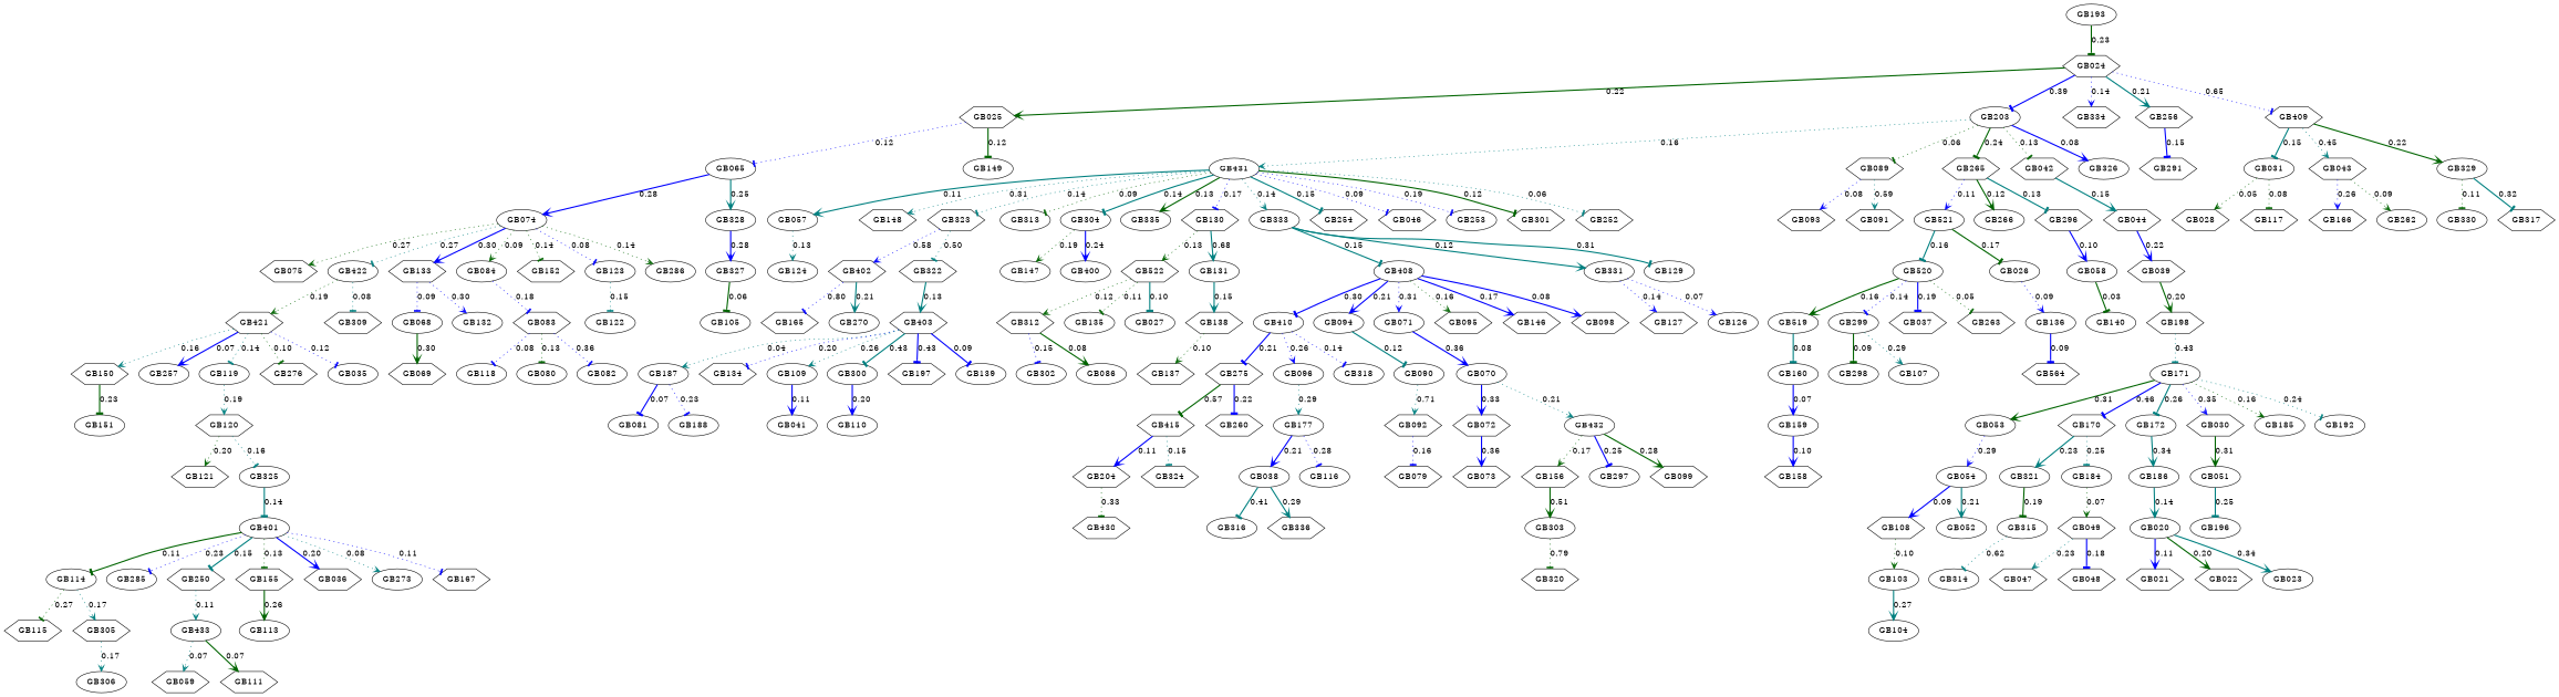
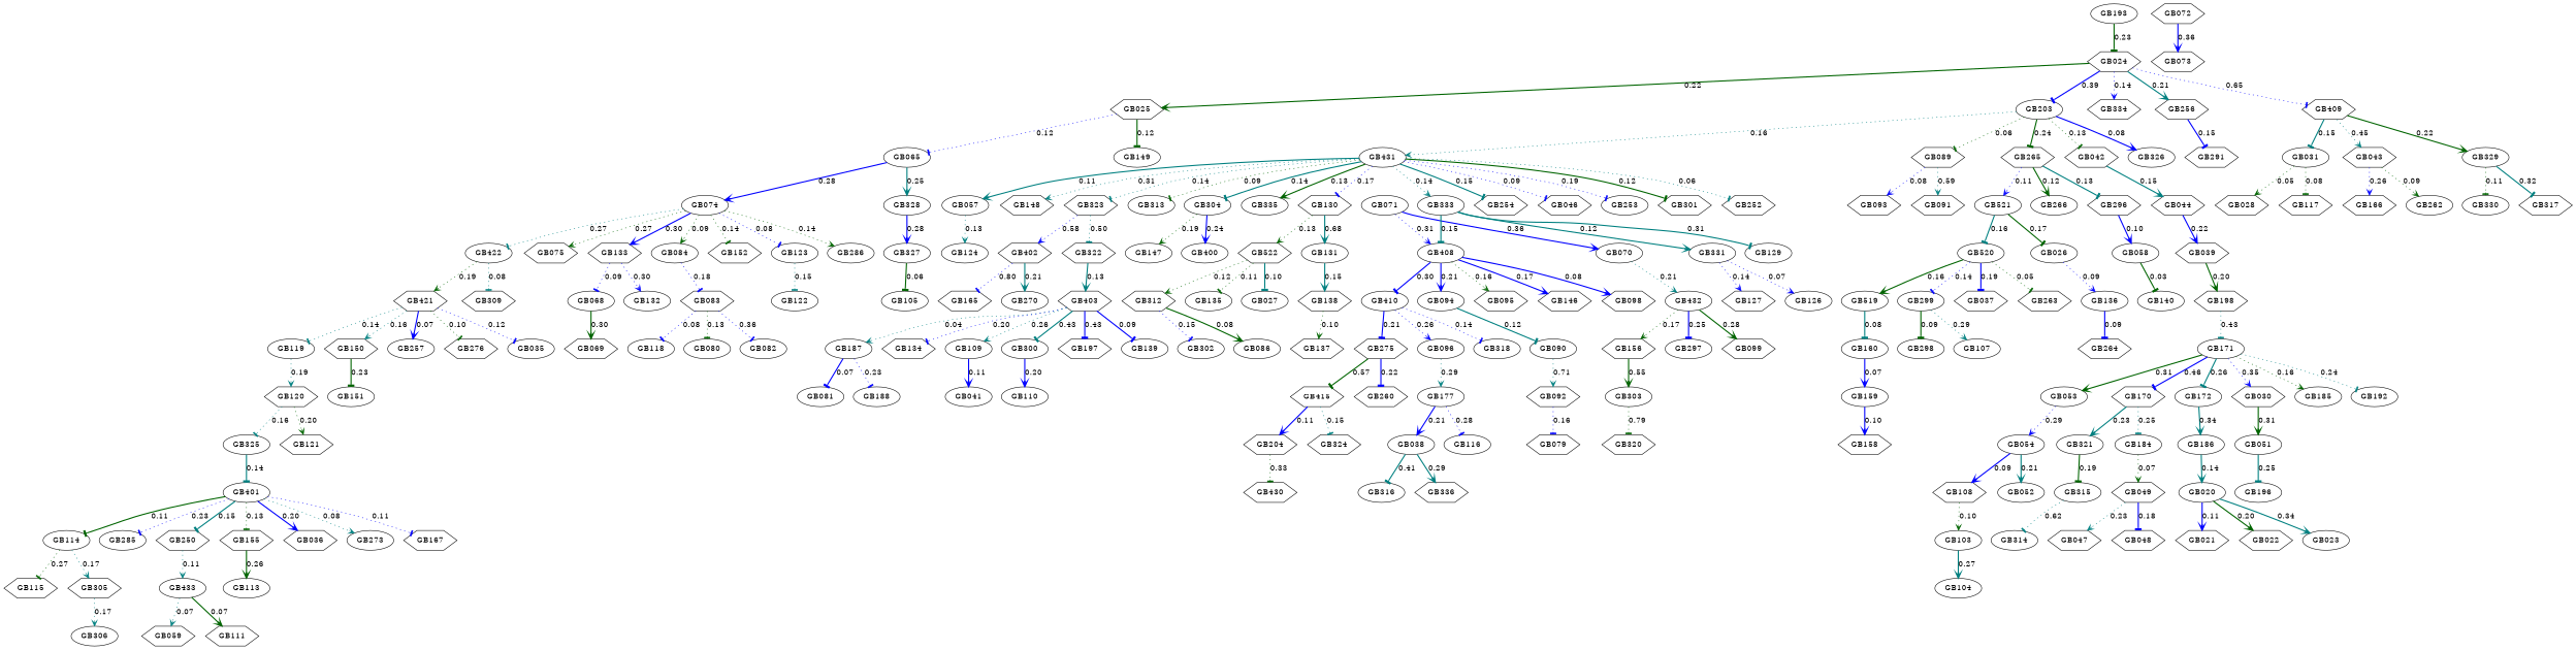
  digraph {
    node [shape=ellipse]
    edge [arrowhead=vee color=blue style=dotted]
    GB115 [shape=hexagon]
    GB114
    GB305 [shape=hexagon]
    GB306
    GB275 [shape=hexagon]
    GB410
    GB096
    GB318
    GB415 [shape=hexagon]
    GB260 [shape=hexagon]
    GB177
    GB204 [shape=hexagon]
    GB324 [shape=hexagon]
    GB058
    GB140
    GB108 [shape=hexagon]
    GB103
    GB104
    GB025 [shape=hexagon]
    GB065
    GB149
    GB074
    GB328
    GB075 [shape=hexagon]
    GB422
    GB133 [shape=hexagon]
    GB084
    GB152 [shape=hexagon]
    GB123
    GB286
    GB327
    GB421 [shape=hexagon]
    GB309 [shape=hexagon]
    GB068
    GB132
    GB083 [shape=hexagon]
    GB122
    GB156 [shape=hexagon]
    GB303
    GB320 [shape=hexagon]
    GB171
    GB053
    GB170 [shape=hexagon]
    GB172
    GB030 [shape=hexagon]
    GB185
    GB192
    GB054
    GB321
    GB184
    GB186
    GB051
    GB052
    GB150 [shape=hexagon]
    GB257
    GB119
    GB276 [shape=hexagon]
    GB035
    GB151
    GB120 [shape=hexagon]
    GB521
    GB520
    GB026
    GB519
    GB299
    GB037 [shape=hexagon]
    GB263 [shape=hexagon]
    GB136
    GB160
    GB298
    GB107
    GB118
    GB080
    GB082
    GB094
    GB090
    GB092 [shape=hexagon]
    GB079 [shape=hexagon]
    GB315
    GB049 [shape=hexagon]
    GB314
    GB159
    GB158 [shape=hexagon]
    GB401
    GB285
    GB250 [shape=hexagon]
    GB155 [shape=hexagon]
    GB036 [shape=hexagon]
    GB273
    GB167 [shape=hexagon]
    GB433
    GB113
    GB069 [shape=hexagon]
    GB057
    GB124
    GB071
    GB070
    GB072 [shape=hexagon]
    GB432
    GB073 [shape=hexagon]
    GB297
    GB099 [shape=hexagon]
    GB408
    GB095 [shape=hexagon]
    GB146 [shape=hexagon]
    GB098 [shape=hexagon]
    GB105
    GB024 [shape=hexagon]
    GB203
    GB334 [shape=hexagon]
    GB256 [shape=hexagon]
    GB409 [shape=hexagon]
    GB431
    GB089 [shape=hexagon]
    GB265 [shape=hexagon]
    GB042 [shape=hexagon]
    GB326
    GB291 [shape=hexagon]
    GB031
    GB043 [shape=hexagon]
    GB329
    GB148 [shape=hexagon]
    GB323 [shape=hexagon]
    GB313
    GB304
    GB335
    GB130 [shape=hexagon]
    GB333
    GB254 [shape=hexagon]
    GB046 [shape=hexagon]
    GB253
    GB301 [shape=hexagon]
    GB252 [shape=hexagon]
    GB093 [shape=hexagon]
    GB091 [shape=hexagon]
    GB266
    GB296 [shape=hexagon]
    GB044 [shape=hexagon]
    GB038
    GB116
    GB316
    GB336 [shape=hexagon]
    GB522 [shape=hexagon]
    GB312 [shape=hexagon]
    GB135
    GB027
    GB302
    GB086
    GB187
    GB081
    GB188
    GB402 [shape=hexagon]
    GB322 [shape=hexagon]
    GB147
    GB400
    GB131
    GB331
    GB129
    GB165 [shape=hexagon]
    GB270
    GB127 [shape=hexagon]
    GB126
    GB021 [shape=hexagon]
    GB020
    GB022 [shape=hexagon]
    GB023
    GB028 [shape=hexagon]
    GB117 [shape=hexagon]
    GB166 [shape=hexagon]
    GB262
    GB196
    GB430 [shape=hexagon]
    GB059 [shape=hexagon]
    GB111 [shape=hexagon]
    GB330
    GB317 [shape=hexagon]
    GB047 [shape=hexagon]
    GB048 [shape=hexagon]
    GB403 [shape=hexagon]
    GB134 [shape=hexagon]
    GB109
    GB300
    GB197 [shape=hexagon]
    GB139
    GB041
    GB110
    GB121 [shape=hexagon]
    GB325
    GB193
    GB138 [shape=hexagon]
    GB137 [shape=hexagon]
    GB039 [shape=hexagon]
    GB198 [shape=hexagon]
-   GB264 [shape=hexagon label=GB564]
+   GB264 [shape=hexagon]
    GB114 -> GB115 [arrowhead=tee color=darkgreen label=0.27]
    GB114 -> GB305 [color=teal label=0.17]
    GB305 -> GB306 [color=teal label=0.17]
    GB275 -> GB415 [arrowhead=tee color=darkgreen label=0.57 style=bold]
    GB275 -> GB260 [arrowhead=tee label=0.22 style=bold]
    GB410 -> GB275 [arrowhead=tee label=0.21 style=bold]
    GB410 -> GB096 [label=0.26]
    GB410 -> GB318 [arrowhead=tee label=0.14]
    GB096 -> GB177 [color=teal label=0.29]
    GB415 -> GB204 [label=0.11 style=bold]
    GB415 -> GB324 [arrowhead=tee color=teal label=0.15]
    GB177 -> GB038 [label=0.21 style=bold]
    GB177 -> GB116 [arrowhead=tee label=0.28]
    GB204 -> GB430 [arrowhead=tee color=darkgreen label=0.33]
    GB058 -> GB140 [arrowhead=tee color=darkgreen label=0.03 style=bold]
    GB108 -> GB103 [color=darkgreen label=0.10]
    GB103 -> GB104 [color=teal label=0.27 style=bold]
    GB025 -> GB065 [arrowhead=tee label=0.12]
    GB025 -> GB149 [arrowhead=tee color=darkgreen label=0.12 style=bold]
    GB065 -> GB074 [label=0.28 style=bold]
    GB065 -> GB328 [color=teal label=0.25 style=bold]
    GB074 -> GB075 [color=darkgreen label=0.27]
    GB074 -> GB422 [arrowhead=tee color=teal label=0.27]
    GB074 -> GB133 [label=0.30 style=bold]
    GB074 -> GB084 [color=darkgreen label=0.09]
    GB074 -> GB152 [arrowhead=tee color=darkgreen label=0.14]
    GB074 -> GB123 [arrowhead=tee label=0.08]
    GB074 -> GB286 [color=darkgreen label=0.14]
    GB328 -> GB327 [label=0.28 style=bold]
    GB422 -> GB421 [color=darkgreen label=0.19]
    GB422 -> GB309 [arrowhead=tee color=teal label=0.08]
    GB133 -> GB068 [arrowhead=tee label=0.09]
    GB133 -> GB132 [label=0.30]
    GB084 -> GB083 [arrowhead=tee label=0.18]
    GB123 -> GB122 [arrowhead=tee color=teal label=0.15]
    GB327 -> GB105 [arrowhead=tee color=darkgreen label=0.06 style=bold]
    GB421 -> GB150 [color=teal label=0.16]
    GB421 -> GB257 [label=0.07 style=bold]
    GB421 -> GB119 [arrowhead=tee color=teal label=0.14]
    GB421 -> GB276 [arrowhead=tee color=darkgreen label=0.10]
    GB421 -> GB035 [arrowhead=tee label=0.12]
    GB068 -> GB069 [color=darkgreen label=0.30 style=bold]
    GB083 -> GB118 [arrowhead=tee label=0.08]
    GB083 -> GB080 [arrowhead=tee color=darkgreen label=0.13]
    GB083 -> GB082 [arrowhead=tee label=0.36]
-   GB156 -> GB303 [color=darkgreen label=0.51 style=bold]
+   GB156 -> GB303 [color=darkgreen label=0.55 style=bold]
    GB303 -> GB320 [arrowhead=tee color=darkgreen label=0.79]
    GB171 -> GB053 [color=darkgreen label=0.31 style=bold]
    GB171 -> GB170 [arrowhead=tee label=0.46 style=bold]
    GB171 -> GB172 [arrowhead=tee color=teal label=0.26 style=bold]
    GB171 -> GB030 [label=0.35]
    GB171 -> GB185 [color=darkgreen label=0.16]
    GB171 -> GB192 [arrowhead=tee color=teal label=0.24]
    GB053 -> GB054 [label=0.29]
    GB170 -> GB321 [color=teal label=0.23 style=bold]
    GB170 -> GB184 [arrowhead=tee color=teal label=0.25]
    GB172 -> GB186 [color=teal label=0.34 style=bold]
    GB030 -> GB051 [color=darkgreen label=0.31 style=bold]
    GB054 -> GB108 [label=0.09 style=bold]
    GB054 -> GB052 [color=teal label=0.21 style=bold]
    GB321 -> GB315 [arrowhead=tee color=darkgreen label=0.19 style=bold]
    GB184 -> GB049 [color=darkgreen label=0.07]
    GB186 -> GB020 [color=teal label=0.14 style=bold]
    GB051 -> GB196 [arrowhead=tee color=teal label=0.25 style=bold]
    GB150 -> GB151 [arrowhead=tee color=darkgreen label=0.23 style=bold]
    GB119 -> GB120 [color=teal label=0.19]
    GB120 -> GB121 [color=darkgreen label=0.20]
    GB120 -> GB325 [arrowhead=tee color=teal label=0.16]
    GB521 -> GB520 [arrowhead=tee color=teal label=0.16 style=bold]
    GB521 -> GB026 [arrowhead=tee color=darkgreen label=0.17 style=bold]
    GB520 -> GB519 [color=darkgreen label=0.16 style=bold]
    GB520 -> GB299 [arrowhead=tee label=0.14]
    GB520 -> GB037 [arrowhead=tee label=0.19 style=bold]
    GB520 -> GB263 [arrowhead=tee color=darkgreen label=0.05]
    GB026 -> GB136 [label=0.09]
    GB519 -> GB160 [arrowhead=tee color=teal label=0.08 style=bold]
    GB299 -> GB298 [arrowhead=tee color=darkgreen label=0.09 style=bold]
    GB299 -> GB107 [color=teal label=0.29]
    GB136 -> GB264 [arrowhead=tee label=0.09 style=bold]
    GB160 -> GB159 [label=0.07 style=bold]
    GB094 -> GB090 [arrowhead=tee color=teal label=0.12 style=bold]
    GB090 -> GB092 [color=teal label=0.71]
    GB092 -> GB079 [arrowhead=tee label=0.16]
    GB315 -> GB314 [arrowhead=tee color=teal label=0.62]
    GB049 -> GB047 [color=teal label=0.23]
    GB049 -> GB048 [arrowhead=tee label=0.18 style=bold]
    GB159 -> GB158 [label=0.10 style=bold]
    GB401 -> GB114 [arrowhead=tee color=darkgreen label=0.11 style=bold]
    GB401 -> GB285 [arrowhead=tee label=0.23]
    GB401 -> GB250 [arrowhead=tee color=teal label=0.15 style=bold]
    GB401 -> GB155 [arrowhead=tee color=darkgreen label=0.13]
    GB401 -> GB036 [label=0.20 style=bold]
    GB401 -> GB273 [color=teal label=0.08]
    GB401 -> GB167 [arrowhead=tee label=0.11]
    GB250 -> GB433 [color=teal label=0.11]
    GB155 -> GB113 [color=darkgreen label=0.26 style=bold]
    GB433 -> GB059 [color=teal label=0.07]
    GB433 -> GB111 [color=darkgreen label=0.07 style=bold]
    GB057 -> GB124 [color=teal label=0.13]
    GB071 -> GB070 [label=0.36 style=bold]
-   GB070 -> GB072 [label=0.33 style=bold]
    GB070 -> GB432 [color=teal label=0.21]
    GB072 -> GB073 [label=0.36 style=bold]
    GB432 -> GB156 [color=darkgreen label=0.17]
    GB432 -> GB297 [arrowhead=tee label=0.25 style=bold]
    GB432 -> GB099 [color=darkgreen label=0.28 style=bold]
    GB408 -> GB410 [arrowhead=tee label=0.30 style=bold]
    GB408 -> GB094 [label=0.21 style=bold]
-   GB408 -> GB071 [label=0.31]
+   GB071 -> GB408 [label=0.31]
    GB408 -> GB095 [color=darkgreen label=0.16]
    GB408 -> GB146 [label=0.17 style=bold]
    GB408 -> GB098 [label=0.08 style=bold]
    GB024 -> GB025 [color=darkgreen label=0.22 style=bold]
    GB024 -> GB203 [arrowhead=tee label=0.39 style=bold]
    GB024 -> GB334 [label=0.14]
    GB024 -> GB256 [color=teal label=0.21 style=bold]
    GB024 -> GB409 [arrowhead=tee label=0.65]
    GB203 -> GB431 [color=teal label=0.16]
    GB203 -> GB089 [arrowhead=tee color=darkgreen label=0.06]
    GB203 -> GB265 [arrowhead=tee color=darkgreen label=0.24 style=bold]
    GB203 -> GB042 [arrowhead=tee color=darkgreen label=0.13]
    GB203 -> GB326 [label=0.08 style=bold]
    GB256 -> GB291 [arrowhead=tee label=0.15 style=bold]
    GB409 -> GB031 [arrowhead=tee color=teal label=0.15 style=bold]
    GB409 -> GB043 [color=teal label=0.45]
    GB409 -> GB329 [color=darkgreen label=0.22 style=bold]
    GB431 -> GB057 [color=teal label=0.11 style=bold]
    GB431 -> GB148 [color=teal label=0.31]
    GB431 -> GB323 [arrowhead=tee color=teal label=0.14]
    GB431 -> GB313 [arrowhead=tee color=darkgreen label=0.09]
    GB431 -> GB304 [arrowhead=tee color=teal label=0.14 style=bold]
    GB431 -> GB335 [color=darkgreen label=0.13 style=bold]
    GB431 -> GB130 [arrowhead=tee label=0.17]
    GB431 -> GB333 [color=teal label=0.14]
    GB431 -> GB254 [arrowhead=tee color=teal label=0.15 style=bold]
    GB431 -> GB046 [arrowhead=tee label=0.09]
    GB431 -> GB253 [arrowhead=tee label=0.19]
    GB431 -> GB301 [arrowhead=tee color=darkgreen label=0.12 style=bold]
    GB431 -> GB252 [arrowhead=tee color=teal label=0.06]
    GB089 -> GB093 [label=0.08]
    GB089 -> GB091 [color=teal label=0.59]
    GB265 -> GB521 [label=0.11]
    GB265 -> GB266 [color=darkgreen label=0.12 style=bold]
    GB265 -> GB296 [arrowhead=tee color=teal label=0.13 style=bold]
    GB042 -> GB044 [color=teal label=0.15 style=bold]
    GB031 -> GB028 [color=darkgreen label=0.05]
    GB031 -> GB117 [arrowhead=tee color=darkgreen label=0.08]
    GB043 -> GB166 [label=0.26]
    GB043 -> GB262 [color=darkgreen label=0.09]
    GB329 -> GB330 [arrowhead=tee color=darkgreen label=0.11]
    GB329 -> GB317 [arrowhead=tee color=teal label=0.32 style=bold]
    GB323 -> GB402 [label=0.58]
    GB323 -> GB322 [arrowhead=tee color=teal label=0.50]
    GB304 -> GB147 [color=darkgreen label=0.19]
    GB304 -> GB400 [label=0.24 style=bold]
    GB130 -> GB522 [color=darkgreen label=0.13]
    GB130 -> GB131 [color=teal label=0.68 style=bold]
    GB333 -> GB408 [arrowhead=tee color=teal label=0.15 style=bold]
    GB333 -> GB331 [color=teal label=0.12 style=bold]
    GB333 -> GB129 [arrowhead=tee color=teal label=0.31 style=bold]
    GB296 -> GB058 [label=0.10 style=bold]
    GB044 -> GB039 [label=0.22 style=bold]
    GB038 -> GB316 [arrowhead=tee color=teal label=0.41 style=bold]
    GB038 -> GB336 [color=teal label=0.29 style=bold]
    GB522 -> GB312 [color=darkgreen label=0.12]
    GB522 -> GB135 [arrowhead=tee color=darkgreen label=0.11]
    GB522 -> GB027 [arrowhead=tee color=teal label=0.10 style=bold]
    GB312 -> GB302 [arrowhead=tee label=0.15]
    GB312 -> GB086 [color=darkgreen label=0.08 style=bold]
    GB187 -> GB081 [arrowhead=tee label=0.07 style=bold]
    GB187 -> GB188 [arrowhead=tee label=0.23]
    GB402 -> GB165 [arrowhead=tee label=0.80]
    GB402 -> GB270 [color=teal label=0.21 style=bold]
    GB322 -> GB403 [color=teal label=0.13 style=bold]
    GB131 -> GB138 [color=teal label=0.15 style=bold]
    GB331 -> GB127 [label=0.14]
    GB331 -> GB126 [label=0.07]
    GB020 -> GB021 [label=0.11 style=bold]
    GB020 -> GB022 [color=darkgreen label=0.20 style=bold]
    GB020 -> GB023 [color=teal label=0.34 style=bold]
    GB403 -> GB187 [color=teal label=0.04]
    GB403 -> GB134 [arrowhead=tee label=0.20]
    GB403 -> GB109 [color=teal label=0.26]
    GB403 -> GB300 [arrowhead=tee color=teal label=0.43 style=bold]
    GB403 -> GB197 [arrowhead=tee label=0.43 style=bold]
    GB403 -> GB139 [arrowhead=tee label=0.09 style=bold]
    GB109 -> GB041 [label=0.11 style=bold]
    GB300 -> GB110 [label=0.20 style=bold]
    GB325 -> GB401 [arrowhead=tee color=teal label=0.14 style=bold]
    GB193 -> GB024 [arrowhead=tee color=darkgreen label=0.23 style=bold]
    GB138 -> GB137 [color=darkgreen label=0.10]
    GB039 -> GB198 [color=darkgreen label=0.20 style=bold]
    GB198 -> GB171 [arrowhead=tee color=teal label=0.43]
  }
